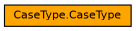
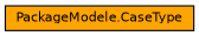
  digraph {
    rankdir=LR
-   n1 [color=black fillcolor=orange fontname=Helvetica fontsize=10 height=0.2 label="CaseType.CaseType" shape=record style=filled width=0.4]
+   n1 [color=black fillcolor=orange fontname=Helvetica fontsize=10 height=0.2 label="PackageModele.CaseType" shape=record style=filled width=0.4]
  }
